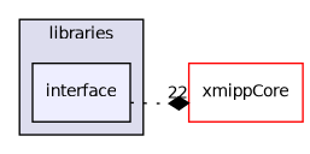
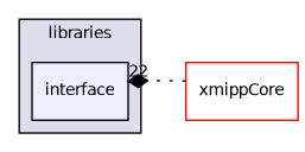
  digraph {
    compound=true
    rankdir=LR
    node [fontname=Helvetica fontsize=10 shape=box style=filled]
    n1 [fillcolor="#eeeeff" label=interface pencolor=black]
    n2 [color=red fillcolor=white label=xmippCore]
    subgraph cluster_1 {
      bgcolor="#ddddee"
      fontname=Helvetica
      fontsize=10
      label=libraries
      pencolor=black
      n1
    }
-   n1 -> n2 [headlabel=22 labeldistance=1.5 labelfontname=Helvetica labelfontsize=10 style=dotted arrowhead=diamond]
+   n2 -> n1 [headlabel=22 labeldistance=1.5 labelfontname=Helvetica labelfontsize=10 style=dotted arrowhead=diamond]
  }
